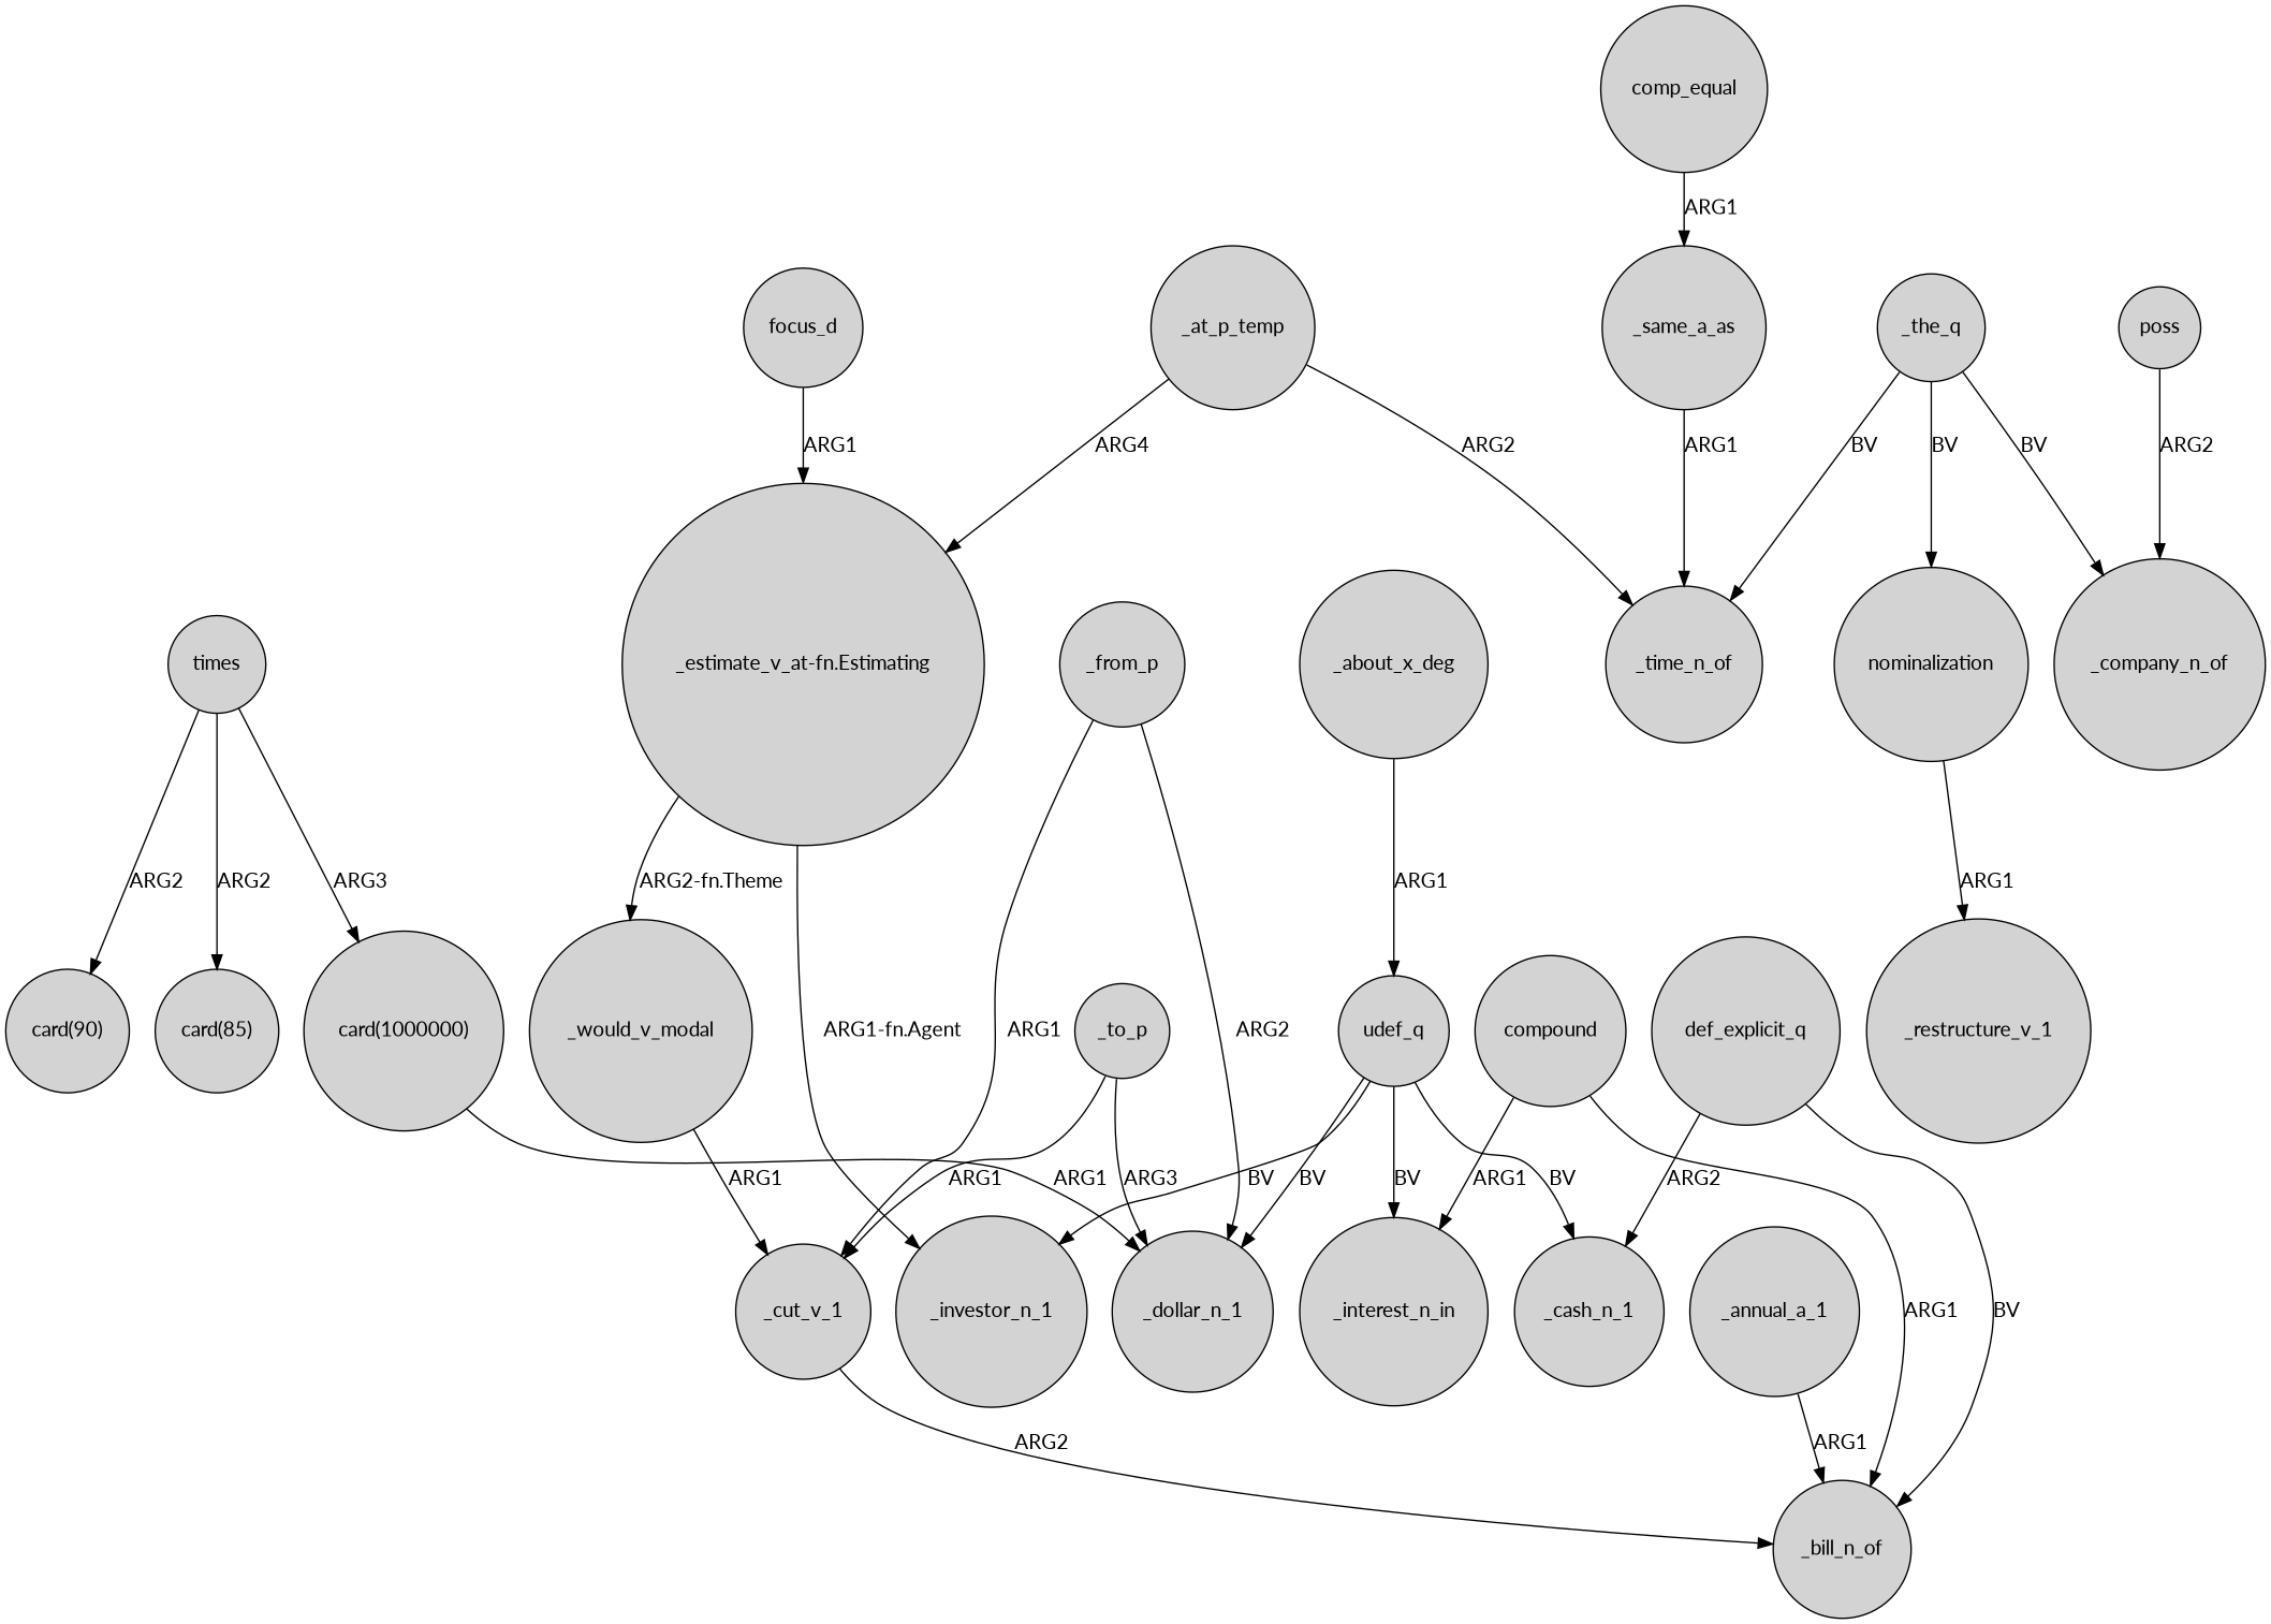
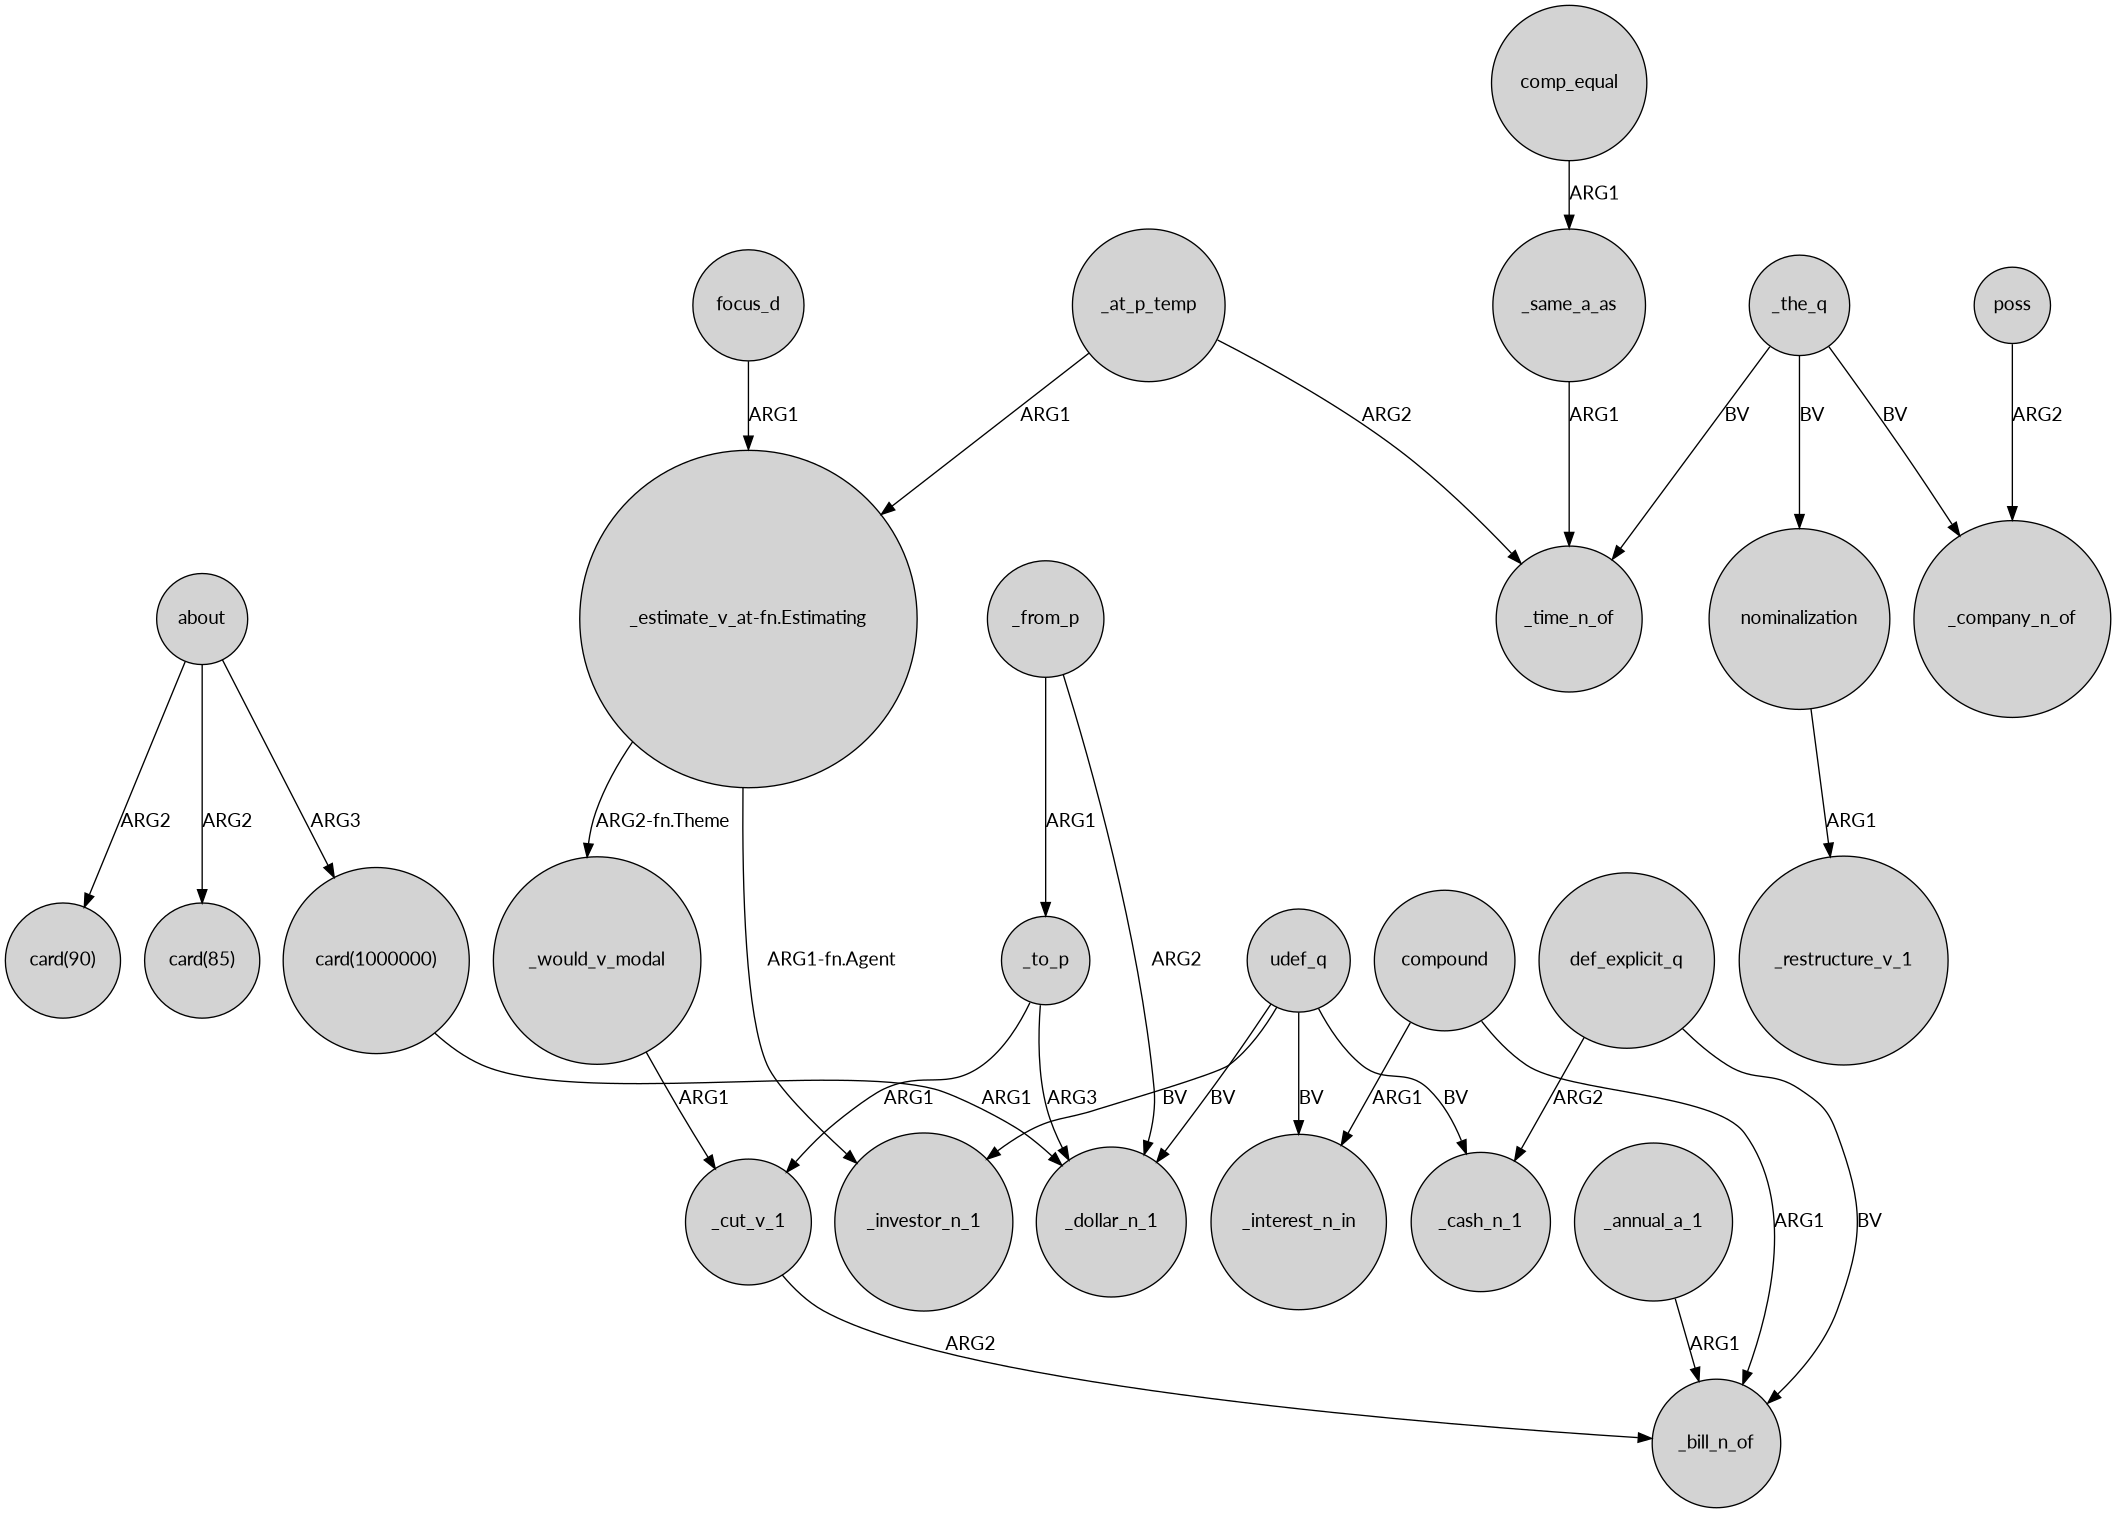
  digraph {
    fontname=Lato
    node [fontname=Lato shape=circle style=filled]
    edge [fontname=Lato]
    focus_d
    "_estimate_v_at-fn.Estimating"
    _at_p_temp
    _time_n_of
    _investor_n_1
    _would_v_modal
    "card(1000000)"
    _dollar_n_1
    _to_p
    _cut_v_1
    _bill_n_of
    compound
    _interest_n_in
    udef_q
    _cash_n_1
    _from_p
    nominalization
    _restructure_v_1
-   _about_x_deg
    _the_q
    _company_n_of
-   times
+   times [label=about]
    "card(90)"
    "card(85)"
    comp_equal
    _same_a_as
    def_explicit_q
    _annual_a_1
    poss
    focus_d -> "_estimate_v_at-fn.Estimating" [label=ARG1]
    "_estimate_v_at-fn.Estimating" -> _investor_n_1 [label="ARG1-fn.Agent"]
    "_estimate_v_at-fn.Estimating" -> _would_v_modal [label="ARG2-fn.Theme"]
-   _at_p_temp -> "_estimate_v_at-fn.Estimating" [label=ARG4]
+   _at_p_temp -> "_estimate_v_at-fn.Estimating" [label=ARG1]
    _at_p_temp -> _time_n_of [label=ARG2]
    _would_v_modal -> _cut_v_1 [label=ARG1]
    "card(1000000)" -> _dollar_n_1 [label=ARG1]
    _to_p -> _dollar_n_1 [label=ARG3]
    _to_p -> _cut_v_1 [label=ARG1]
    _cut_v_1 -> _bill_n_of [label=ARG2]
    compound -> _bill_n_of [label=ARG1]
    compound -> _interest_n_in [label=ARG1]
    udef_q -> _investor_n_1 [label=BV]
    udef_q -> _dollar_n_1 [label=BV]
    udef_q -> _interest_n_in [label=BV]
    udef_q -> _cash_n_1 [label=BV]
    _from_p -> _dollar_n_1 [label=ARG2]
-   _from_p -> _cut_v_1 [label=ARG1]
+   _from_p -> _to_p [label=ARG1]
    nominalization -> _restructure_v_1 [label=ARG1]
-   _about_x_deg -> udef_q [label=ARG1]
    _the_q -> _time_n_of [label=BV]
    _the_q -> nominalization [label=BV]
    _the_q -> _company_n_of [label=BV]
    times -> "card(1000000)" [label=ARG3]
    times -> "card(90)" [label=ARG2]
    times -> "card(85)" [label=ARG2]
    comp_equal -> _same_a_as [label=ARG1]
    _same_a_as -> _time_n_of [label=ARG1]
    def_explicit_q -> _bill_n_of [label=BV]
    def_explicit_q -> _cash_n_1 [label=ARG2]
    _annual_a_1 -> _bill_n_of [label=ARG1]
    poss -> _company_n_of [label=ARG2]
  }
